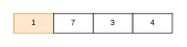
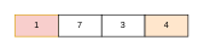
  <mxCell id="0" />
  <mxCell id="1" parent="0" />
- <mxCell id="2" value="1" style="rounded=0;whiteSpace=wrap;html=1;fillColor=#ffe6cc;strokeColor=#d79b00;" parent="1" vertex="1"><mxGeometry x="20" y="20" width="60" height="30" as="geometry" /></mxCell>
+ <mxCell id="2" value="1" style="rounded=0;whiteSpace=wrap;html=1;fillColor=#f8cecc;strokeColor=#d79b00;" parent="1" vertex="1"><mxGeometry x="20" y="20" width="60" height="30" as="geometry" /></mxCell>
  <mxCell id="3" value="7" style="rounded=0;whiteSpace=wrap;html=1;" parent="1" vertex="1"><mxGeometry x="80" y="20" width="60" height="30" as="geometry" /></mxCell>
  <mxCell id="4" value="3" style="rounded=0;whiteSpace=wrap;html=1;" parent="1" vertex="1"><mxGeometry x="140" y="20" width="60" height="30" as="geometry" /></mxCell>
- <mxCell id="5" value="4" style="rounded=0;whiteSpace=wrap;html=1;" parent="1" vertex="1"><mxGeometry x="200" y="20" width="60" height="30" as="geometry" /></mxCell>
+ <mxCell id="5" value="4" style="rounded=0;whiteSpace=wrap;html=1;fillColor=#ffe6cc;" parent="1" vertex="1"><mxGeometry x="200" y="20" width="60" height="30" as="geometry" /></mxCell>
